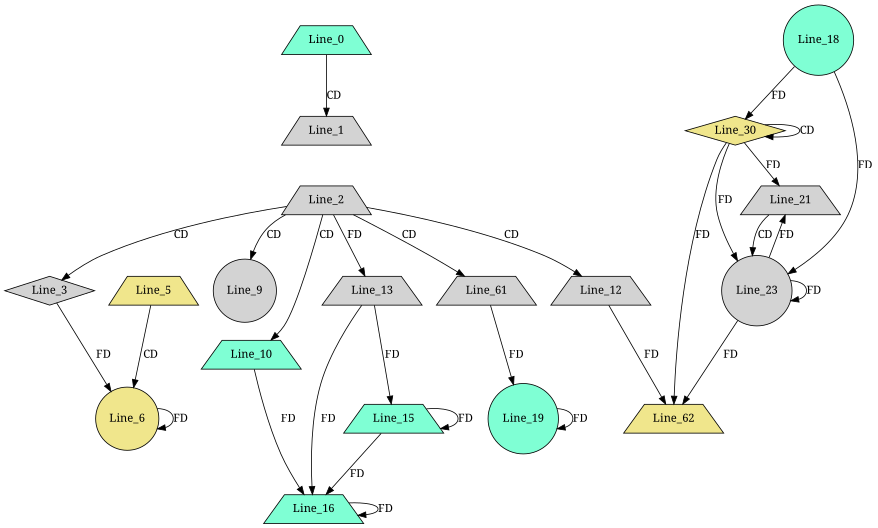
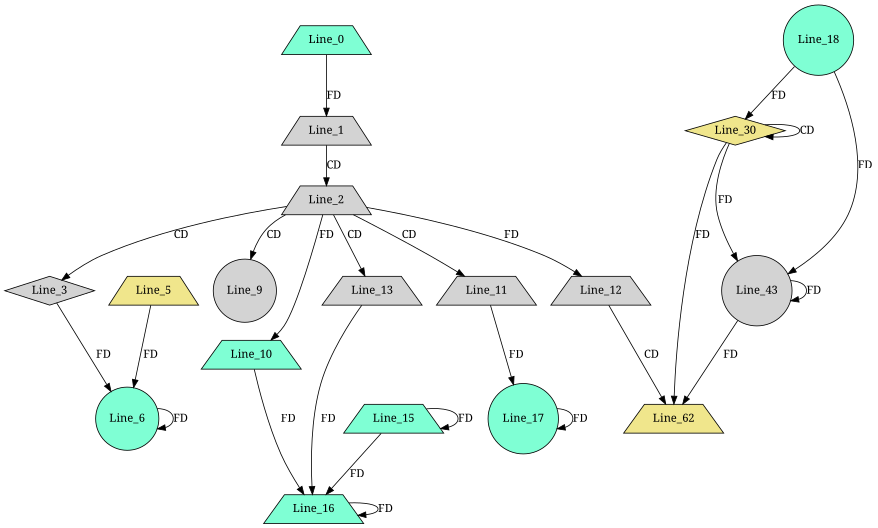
  digraph {
    fontname="Noto Serif"
    node [fillcolor=lightgrey fontname="Noto Serif" shape=trapezium style=filled]
    edge [fontname="Noto Serif"]
    Line_0 [fillcolor=aquamarine]
    Line_1
    Line_2
    Line_3 [shape=diamond]
    Line_9 [shape=circle]
    Line_10 [fillcolor=aquamarine]
-   Line_11 [label=Line_61]
+   Line_11
    Line_12
    Line_13
-   Line_6 [fillcolor=khaki shape=circle]
+   Line_6 [fillcolor=aquamarine shape=circle]
    Line_16 [fillcolor=aquamarine]
-   Line_17 [fillcolor=aquamarine shape=circle label=Line_19]
+   Line_17 [fillcolor=aquamarine shape=circle]
    n13 [fillcolor=khaki label=Line_62]
    Line_15 [fillcolor=aquamarine]
    Line_5 [fillcolor=khaki]
    n16 [fillcolor=khaki label=Line_30 shape=diamond]
-   Line_21
-   Line_23 [shape=circle]
+   Line_23 [shape=circle label=Line_43]
    Line_18 [fillcolor=aquamarine shape=circle]
-   Line_0 -> Line_1 [label=CD]
+   Line_0 -> Line_1 [label=FD]
+   Line_1 -> Line_2 [label=CD]
    Line_2 -> Line_3 [label=CD]
    Line_2 -> Line_9 [label=CD]
-   Line_2 -> Line_10 [label=CD]
+   Line_2 -> Line_10 [label=FD]
    Line_2 -> Line_11 [label=CD]
-   Line_2 -> Line_12 [label=CD]
-   Line_2 -> Line_13 [label=FD]
+   Line_2 -> Line_12 [label=FD]
+   Line_2 -> Line_13 [label=CD]
    Line_3 -> Line_6 [label=FD]
    Line_10 -> Line_16 [label=FD]
    Line_11 -> Line_17 [label=FD]
-   Line_12 -> n13 [label=FD]
+   Line_12 -> n13 [label=CD]
    Line_13 -> Line_16 [label=FD]
-   Line_13 -> Line_15 [label=FD]
    Line_6 -> Line_6 [label=FD]
    Line_16 -> Line_16 [label=FD]
    Line_17 -> Line_17 [label=FD]
    Line_15 -> Line_16 [label=FD]
    Line_15 -> Line_15 [label=FD]
-   Line_5 -> Line_6 [label=CD]
+   Line_5 -> Line_6 [label=FD]
    n16 -> n13 [label=FD]
    n16 -> n16 [label=CD]
-   n16 -> Line_21 [label=FD]
    n16 -> Line_23 [label=FD]
-   Line_21 -> Line_23 [label=CD]
    Line_23 -> n13 [label=FD]
-   Line_23 -> Line_21 [label=FD]
    Line_23 -> Line_23 [label=FD]
    Line_18 -> n16 [label=FD]
    Line_18 -> Line_23 [label=FD]
  }
